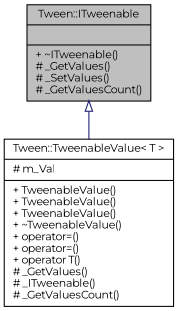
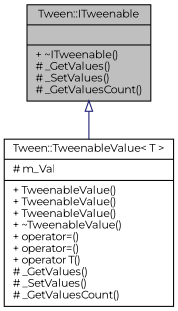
  digraph {
    fontname=Montserrat
    node [color=black fontname=Montserrat fontsize=10 shape=record]
    n1 [fillcolor=grey75 fontcolor=black height=0.2 label="{Tween::ITweenable\n||+ ~ITweenable()\l# _GetValues()\l# _SetValues()\l# _GetValuesCount()\l}" style=filled width=0.4]
-   n2 [height=0.2 label="{Tween::TweenableValue\< T \>\n|# m_Val\l|+ TweenableValue()\l+ TweenableValue()\l+ TweenableValue()\l+ ~TweenableValue()\l+ operator=()\l+ operator=()\l+ operator T()\l# _GetValues()\l# _ITweenable()\l# _GetValuesCount()\l}" width=0.4]
+   n2 [height=0.2 label="{Tween::TweenableValue\< T \>\n|# m_Val\l|+ TweenableValue()\l+ TweenableValue()\l+ TweenableValue()\l+ ~TweenableValue()\l+ operator=()\l+ operator=()\l+ operator T()\l# _GetValues()\l# _SetValues()\l# _GetValuesCount()\l}" width=0.4]
    n1 -> n2 [arrowtail=onormal color=midnightblue dir=back fontname=Montserrat fontsize=10 labelfontname=FreeSans labelfontsize=10 style=solid]
  }
